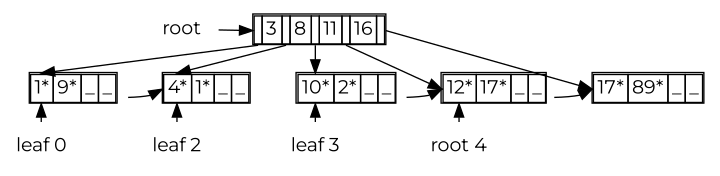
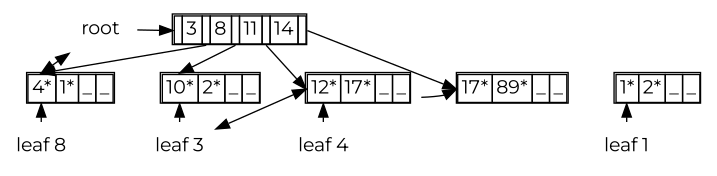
  digraph {
    fontname=Montserrat
    nodespe=0.1
    ranksep=0.1
    splines=false
    node [fontname=Montserrat shape=none]
    edge [fontname=Montserrat headport=key0]
-   n1 [label=<<table border="1" cellborder="1" cellspacing="0">                     <tr>                         <td port="connector0"></td>                         <td port="key0">3</td>                         <td port="connector1"></td>                         <td port="key1">8</td>                         <td port="connector2"></td>                         <td port="key2">11</td>                         <td port="connector3"></td>                         <td port="key3">16</td>                         <td port="connector4"></td>                     </tr>                 </table>>]
+   n1 [label=<<table border="1" cellborder="1" cellspacing="0">                     <tr>                         <td port="connector0"></td>                         <td port="key0">3</td>                         <td port="connector1"></td>                         <td port="key1">8</td>                         <td port="connector2"></td>                         <td port="key2">11</td>                         <td port="connector3"></td>                         <td port="key3">14</td>                         <td port="connector4"></td>                     </tr>                 </table>>]
    n2 [label=root]
-   n3 [label=<<table border="1" cellborder="1" cellspacing="0">                     <tr>                         <td port="key0">1*</td>                         <td port="key1">9*</td>                         <td port="key2">_</td>                         <td port="key3">_</td>                     </tr>                 </table>>]
+   n3 [label=<<table border="1" cellborder="1" cellspacing="0">                     <tr>                         <td port="key0">1*</td>                         <td port="key1">2*</td>                         <td port="key2">_</td>                         <td port="key3">_</td>                     </tr>                 </table>>]
    n4 [label=<<table border="1" cellborder="1" cellspacing="0">                     <tr>                         <td port="key0">4*</td>                         <td port="key1">1*</td>                         <td port="key2">_</td>                         <td port="key3">_</td>                     </tr>                 </table>>]
    n5 [label=<<table border="1" cellborder="1" cellspacing="0">                     <tr>                         <td port="key0">10*</td>                         <td port="key1">2*</td>                         <td port="key2">_</td>                         <td port="key3">_</td>                     </tr>                 </table>>]
    n6 [label=<<table border="1" cellborder="1" cellspacing="0">                     <tr>                         <td port="key0">12*</td>                         <td port="key1">17*</td>                         <td port="key2">_</td>                         <td port="key3">_</td>                     </tr>                 </table>>]
    n7 [label=<<table border="1" cellborder="1" cellspacing="0">                     <tr>                         <td port="key0">17*</td>                         <td port="key1">89*</td>                         <td port="key2">_</td>                         <td port="key3">_</td>                     </tr>                 </table>>]
-   n8 [label="leaf 0"]
-   n9 [label="leaf 2"]
+   n8 [label="leaf 1"]
+   n9 [label="leaf 8"]
    n10 [label="leaf 3"]
-   n11 [label="root 4"]
+   n11 [label="leaf 4"]
    subgraph sub_1 {
      rank=min
      n1
      n2
    }
    subgraph sub_2 {
      rank=same
      n3
      n4
      n5
      n6
      n7
    }
    subgraph sub_3 {
      rank=max
      n8
      n9
      n10
      n11
    }
-   n1 -> n3 [tailport=connector0]
    n1 -> n4 [tailport=connector1]
    n1 -> n5 [tailport=connector2]
    n1 -> n6 [tailport=connector3]
    n1 -> n7 [tailport=connector4]
    n2 -> n1 [headport=connector0]
-   n3 -> n4 [constraint=false dir=both]
-   n5 -> n6 [constraint=false dir=both]
+   n2 -> n4 [constraint=false dir=both]
+   n10 -> n6 [constraint=false dir=both]
    n6 -> n7 [constraint=false dir=both]
    n8 -> n3
    n8 -> n9 [constraint=false style=invis]
    n9 -> n4
    n9 -> n10 [constraint=false style=invis]
    n10 -> n5
    n10 -> n11 [constraint=false style=invis]
    n11 -> n6
  }
